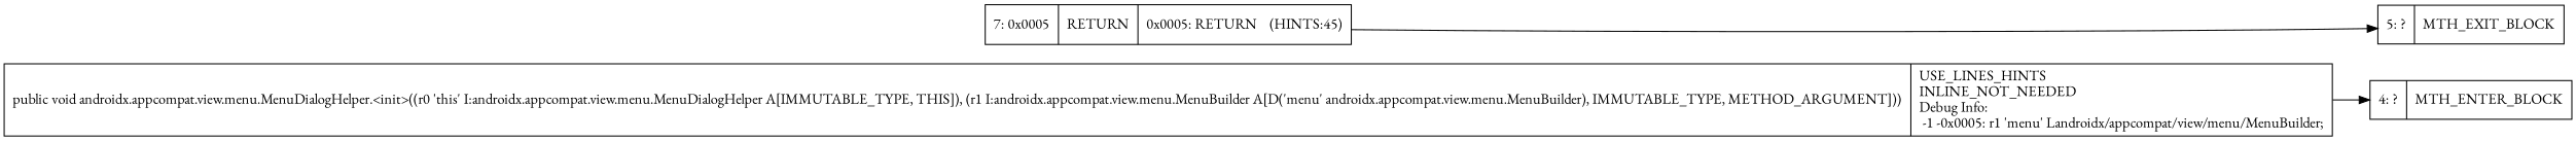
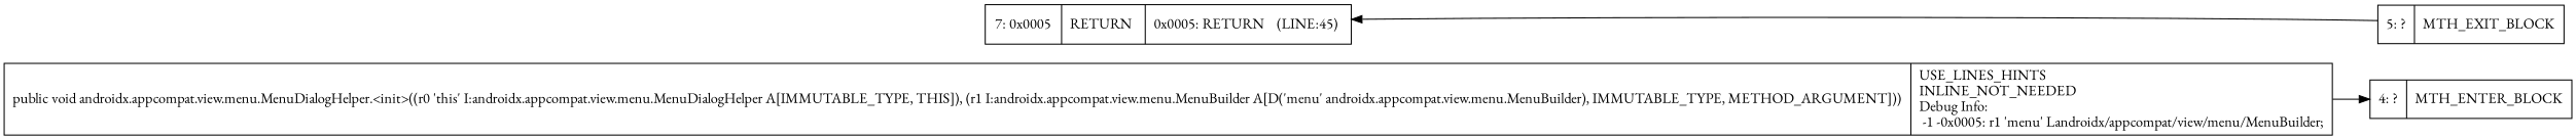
  digraph {
    fontname="EB Garamond"
    rankdir=LR
    node [fontname="EB Garamond" shape=record]
    edge [fontname="EB Garamond"]
    n1 [label="{4\:\ ?|MTH_ENTER_BLOCK\l}"]
-   n2 [label="{7\:\ 0x0005|RETURN\l|0x0005: RETURN    (HINTS:45)\l}"]
+   n2 [label="{7\:\ 0x0005|RETURN\l|0x0005: RETURN    (LINE:45)\l}"]
    n3 [label="{5\:\ ?|MTH_EXIT_BLOCK\l}"]
    n4 [label="{public void androidx.appcompat.view.menu.MenuDialogHelper.\<init\>((r0 'this' I:androidx.appcompat.view.menu.MenuDialogHelper A[IMMUTABLE_TYPE, THIS]), (r1 I:androidx.appcompat.view.menu.MenuBuilder A[D('menu' androidx.appcompat.view.menu.MenuBuilder), IMMUTABLE_TYPE, METHOD_ARGUMENT]))  | USE_LINES_HINTS\lINLINE_NOT_NEEDED\lDebug Info:\l  \-1 \-0x0005: r1 'menu' Landroidx\/appcompat\/view\/menu\/MenuBuilder;\l}"]
-   n2 -> n3
+   n3 -> n2
    n4 -> n1
  }
